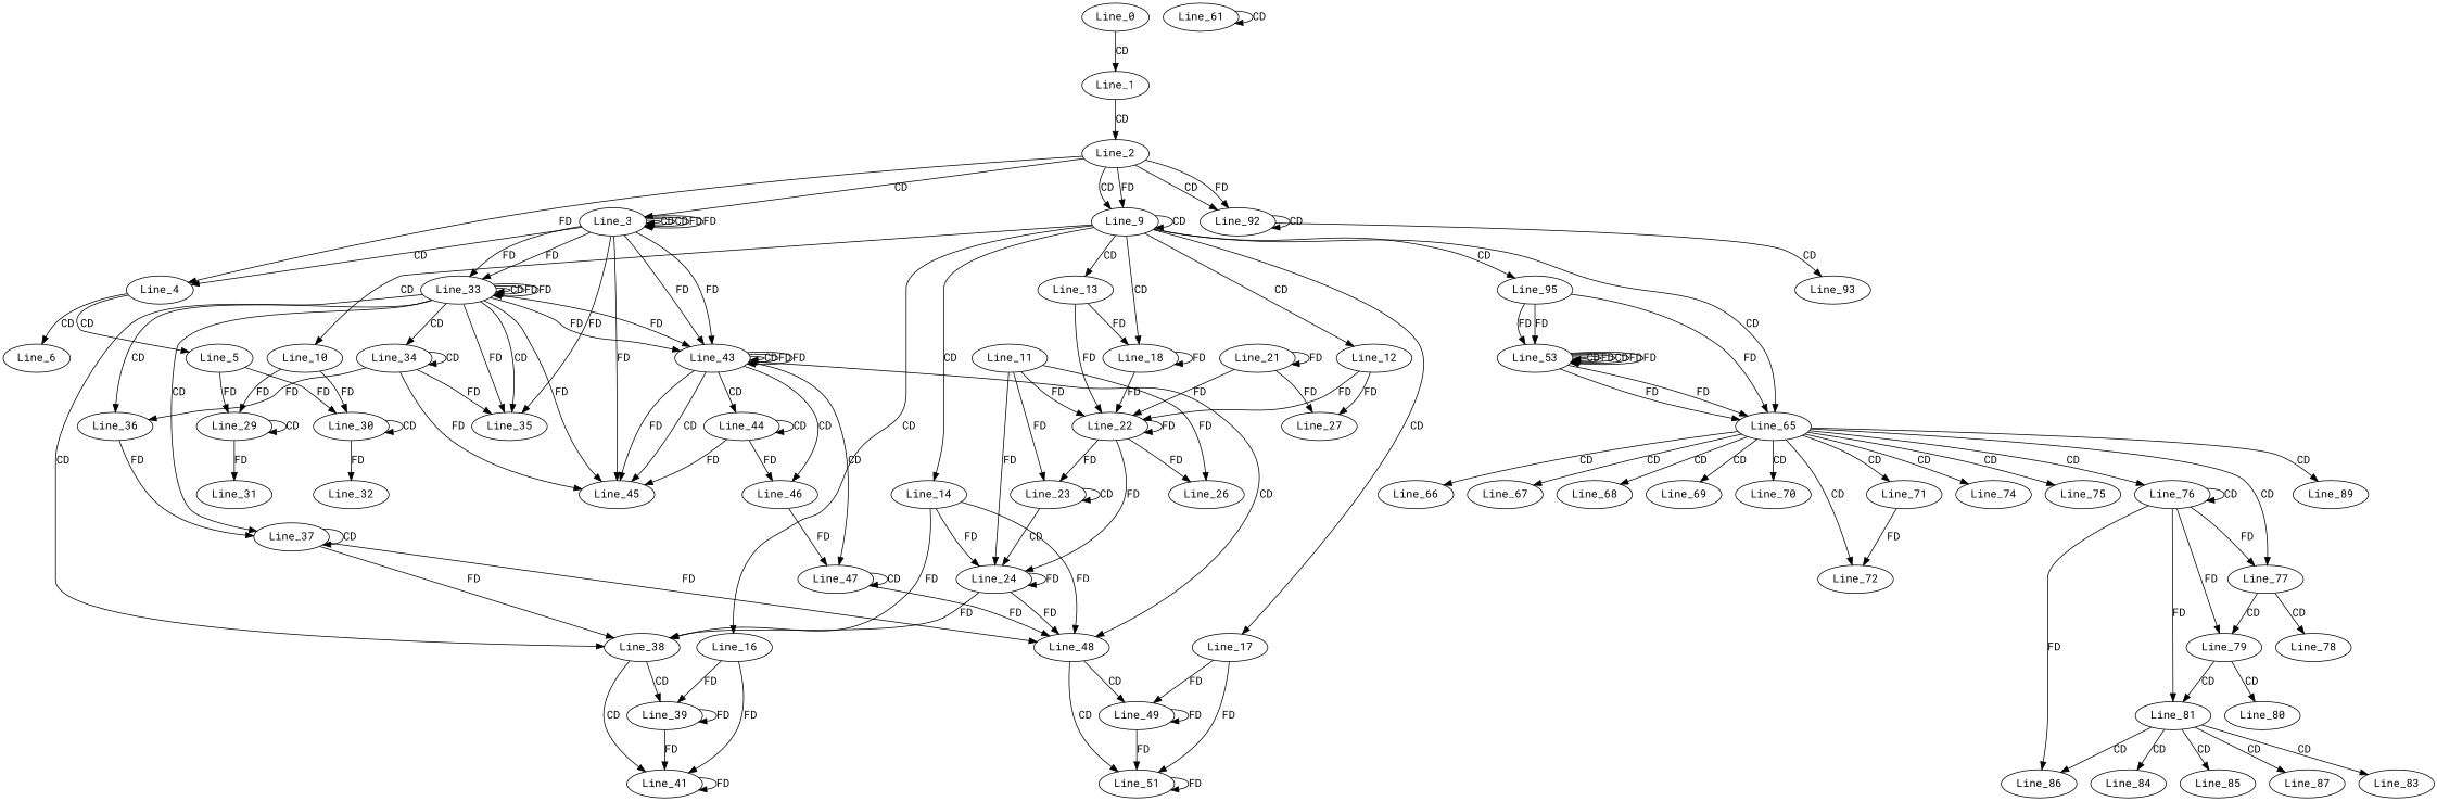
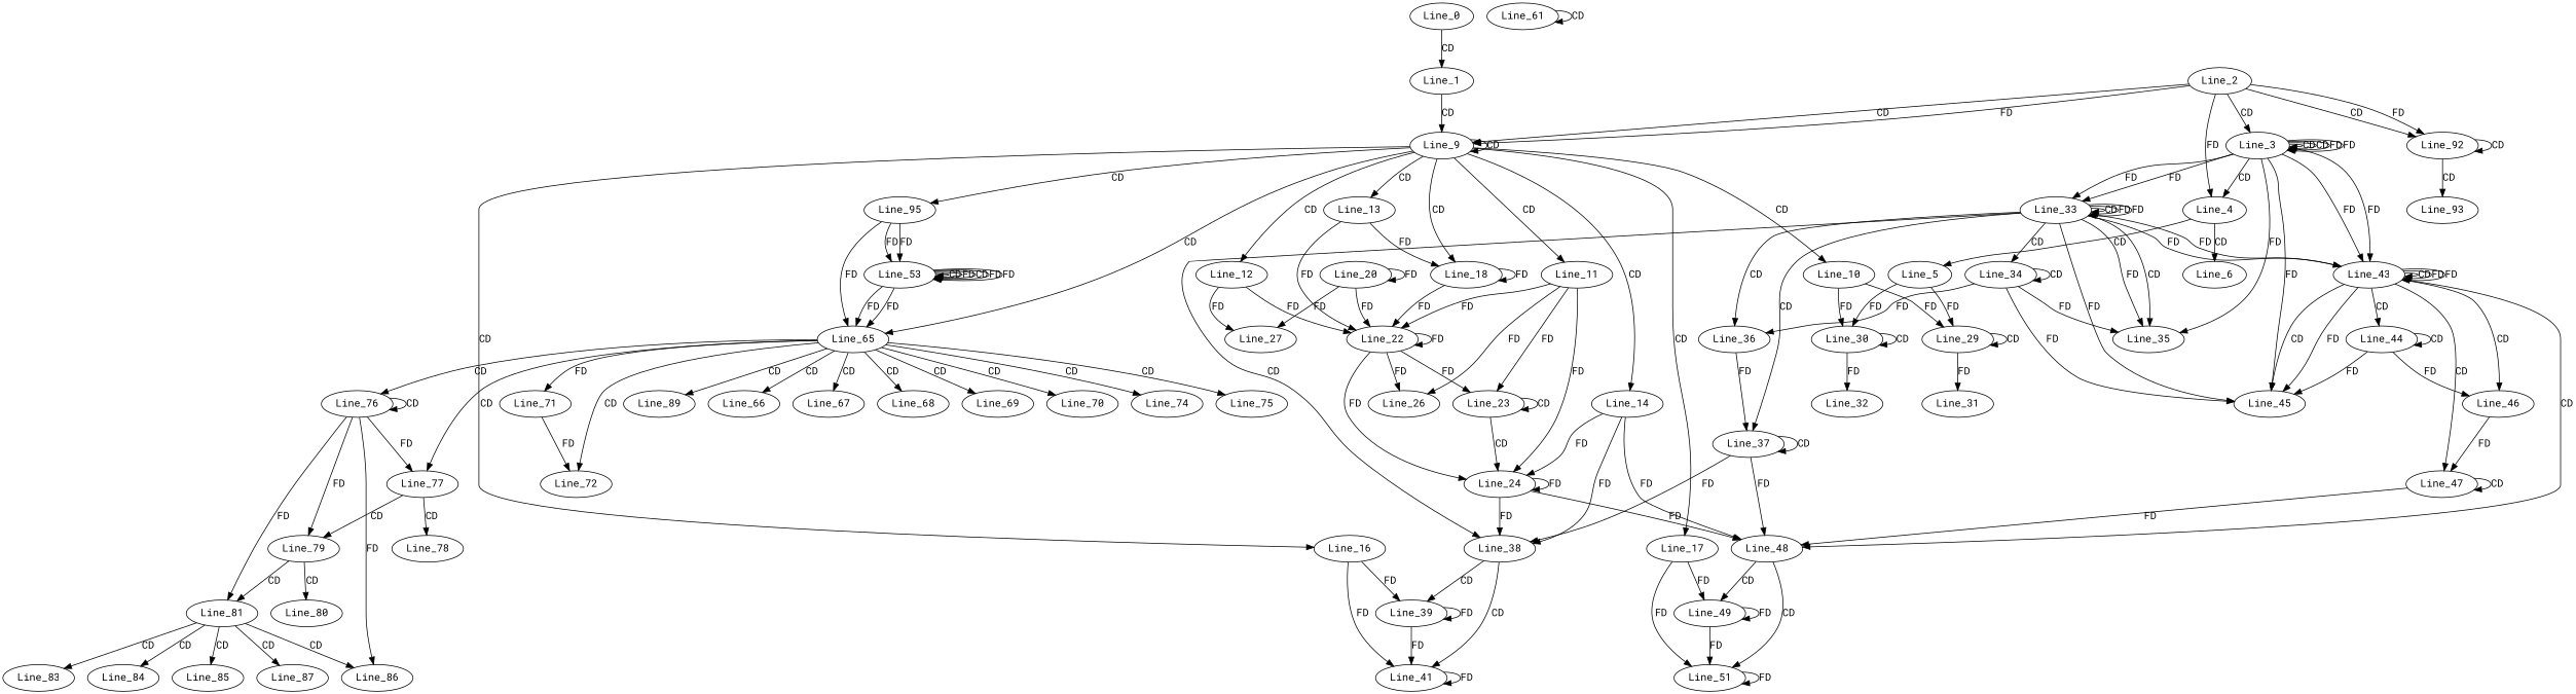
  digraph {
    fontname="Roboto Mono"
    node [fontname="Roboto Mono"]
    edge [fontname="Roboto Mono"]
    Line_0
    Line_1
    Line_2
    Line_3
    Line_4
    Line_9
    Line_92
    Line_33
    Line_35
    Line_43
    Line_45
    Line_5
    Line_6
    Line_10
    Line_11
    Line_12
    Line_13
    Line_14
    n19 [label=Line_95]
    Line_16
    Line_17
    Line_18
    Line_65
    Line_93
    Line_38
    Line_34
    Line_36
    Line_37
    Line_48
    Line_44
    Line_46
    Line_47
    Line_29
    Line_30
    Line_31
    Line_32
    Line_22
    Line_23
    Line_24
    Line_26
    Line_27
    Line_53
    Line_39
    Line_41
    Line_49
    Line_51
    Line_66
    Line_67
    Line_68
    Line_69
    Line_70
    Line_71
    Line_72
    Line_74
    Line_75
    Line_76
    Line_77
    Line_89
-   Line_21
+   Line_21 [label=Line_20]
    Line_61
    Line_79
    Line_81
    Line_86
    Line_78
    Line_80
    Line_83
    Line_84
    Line_85
    Line_87
    Line_0 -> Line_1 [label=CD]
-   Line_1 -> Line_2 [label=CD]
+   Line_1 -> Line_9 [label=CD]
    Line_2 -> Line_3 [label=CD]
    Line_2 -> Line_4 [label=FD]
    Line_2 -> Line_9 [label=CD]
    Line_2 -> Line_9 [label=FD]
    Line_2 -> Line_92 [label=CD]
    Line_2 -> Line_92 [label=FD]
    Line_3 -> Line_3 [label=CD]
    Line_3 -> Line_3 [label=CD]
    Line_3 -> Line_3 [label=FD]
    Line_3 -> Line_3 [label=FD]
    Line_3 -> Line_4 [label=CD]
    Line_3 -> Line_33 [label=FD]
    Line_3 -> Line_33 [label=FD]
    Line_3 -> Line_35 [label=FD]
    Line_3 -> Line_43 [label=FD]
    Line_3 -> Line_43 [label=FD]
    Line_3 -> Line_45 [label=FD]
    Line_4 -> Line_5 [label=CD]
    Line_4 -> Line_6 [label=CD]
    Line_9 -> Line_9 [label=CD]
    Line_9 -> Line_10 [label=CD]
+   Line_9 -> Line_11 [label=CD]
    Line_9 -> Line_12 [label=CD]
    Line_9 -> Line_13 [label=CD]
    Line_9 -> Line_14 [label=CD]
    Line_9 -> n19 [label=CD]
    Line_9 -> Line_16 [label=CD]
    Line_9 -> Line_17 [label=CD]
    Line_9 -> Line_18 [label=CD]
    Line_9 -> Line_65 [label=CD]
    Line_92 -> Line_92 [label=CD]
    Line_92 -> Line_93 [label=CD]
    Line_33 -> Line_33 [label=CD]
    Line_33 -> Line_33 [label=FD]
    Line_33 -> Line_33 [label=FD]
    Line_33 -> Line_35 [label=CD]
    Line_33 -> Line_35 [label=FD]
    Line_33 -> Line_43 [label=FD]
    Line_33 -> Line_43 [label=FD]
    Line_33 -> Line_45 [label=FD]
    Line_33 -> Line_38 [label=CD]
    Line_33 -> Line_34 [label=CD]
    Line_33 -> Line_36 [label=CD]
    Line_33 -> Line_37 [label=CD]
    Line_43 -> Line_43 [label=CD]
    Line_43 -> Line_43 [label=FD]
    Line_43 -> Line_43 [label=FD]
    Line_43 -> Line_45 [label=CD]
    Line_43 -> Line_45 [label=FD]
    Line_43 -> Line_48 [label=CD]
    Line_43 -> Line_44 [label=CD]
    Line_43 -> Line_46 [label=CD]
    Line_43 -> Line_47 [label=CD]
    Line_5 -> Line_29 [label=FD]
    Line_5 -> Line_30 [label=FD]
    Line_10 -> Line_29 [label=FD]
    Line_10 -> Line_30 [label=FD]
    Line_11 -> Line_22 [label=FD]
    Line_11 -> Line_23 [label=FD]
    Line_11 -> Line_24 [label=FD]
    Line_11 -> Line_26 [label=FD]
    Line_12 -> Line_22 [label=FD]
    Line_12 -> Line_27 [label=FD]
    Line_13 -> Line_18 [label=FD]
    Line_13 -> Line_22 [label=FD]
    Line_14 -> Line_38 [label=FD]
    Line_14 -> Line_48 [label=FD]
    Line_14 -> Line_24 [label=FD]
    n19 -> Line_65 [label=FD]
    n19 -> Line_53 [label=FD]
    n19 -> Line_53 [label=FD]
    Line_16 -> Line_39 [label=FD]
    Line_16 -> Line_41 [label=FD]
    Line_17 -> Line_49 [label=FD]
    Line_17 -> Line_51 [label=FD]
    Line_18 -> Line_18 [label=FD]
    Line_18 -> Line_22 [label=FD]
    Line_65 -> Line_66 [label=CD]
    Line_65 -> Line_67 [label=CD]
    Line_65 -> Line_68 [label=CD]
    Line_65 -> Line_69 [label=CD]
    Line_65 -> Line_70 [label=CD]
-   Line_65 -> Line_71 [label=CD]
+   Line_65 -> Line_71 [label=FD]
    Line_65 -> Line_72 [label=CD]
    Line_65 -> Line_74 [label=CD]
    Line_65 -> Line_75 [label=CD]
    Line_65 -> Line_76 [label=CD]
    Line_65 -> Line_77 [label=CD]
    Line_65 -> Line_89 [label=CD]
    Line_38 -> Line_39 [label=CD]
    Line_38 -> Line_41 [label=CD]
    Line_34 -> Line_35 [label=FD]
    Line_34 -> Line_45 [label=FD]
    Line_34 -> Line_34 [label=CD]
    Line_34 -> Line_36 [label=FD]
    Line_36 -> Line_37 [label=FD]
    Line_37 -> Line_38 [label=FD]
    Line_37 -> Line_37 [label=CD]
    Line_37 -> Line_48 [label=FD]
    Line_48 -> Line_49 [label=CD]
    Line_48 -> Line_51 [label=CD]
    Line_44 -> Line_45 [label=FD]
    Line_44 -> Line_44 [label=CD]
    Line_44 -> Line_46 [label=FD]
    Line_46 -> Line_47 [label=FD]
    Line_47 -> Line_48 [label=FD]
    Line_47 -> Line_47 [label=CD]
    Line_29 -> Line_29 [label=CD]
    Line_29 -> Line_31 [label=FD]
    Line_30 -> Line_30 [label=CD]
    Line_30 -> Line_32 [label=FD]
    Line_22 -> Line_22 [label=FD]
    Line_22 -> Line_23 [label=FD]
    Line_22 -> Line_24 [label=FD]
    Line_22 -> Line_26 [label=FD]
    Line_23 -> Line_23 [label=CD]
    Line_23 -> Line_24 [label=CD]
    Line_24 -> Line_38 [label=FD]
    Line_24 -> Line_48 [label=FD]
    Line_24 -> Line_24 [label=FD]
    Line_53 -> Line_65 [label=FD]
    Line_53 -> Line_65 [label=FD]
    Line_53 -> Line_53 [label=CD]
    Line_53 -> Line_53 [label=FD]
    Line_53 -> Line_53 [label=CD]
    Line_53 -> Line_53 [label=FD]
    Line_53 -> Line_53 [label=FD]
    Line_39 -> Line_39 [label=FD]
    Line_39 -> Line_41 [label=FD]
    Line_41 -> Line_41 [label=FD]
    Line_49 -> Line_49 [label=FD]
    Line_49 -> Line_51 [label=FD]
    Line_51 -> Line_51 [label=FD]
    Line_71 -> Line_72 [label=FD]
    Line_76 -> Line_76 [label=CD]
    Line_76 -> Line_77 [label=FD]
    Line_76 -> Line_79 [label=FD]
    Line_76 -> Line_81 [label=FD]
    Line_76 -> Line_86 [label=FD]
    Line_77 -> Line_79 [label=CD]
    Line_77 -> Line_78 [label=CD]
    Line_21 -> Line_22 [label=FD]
    Line_21 -> Line_27 [label=FD]
    Line_21 -> Line_21 [label=FD]
    Line_61 -> Line_61 [label=CD]
    Line_79 -> Line_81 [label=CD]
    Line_79 -> Line_80 [label=CD]
    Line_81 -> Line_86 [label=CD]
    Line_81 -> Line_83 [label=CD]
    Line_81 -> Line_84 [label=CD]
    Line_81 -> Line_85 [label=CD]
    Line_81 -> Line_87 [label=CD]
  }
